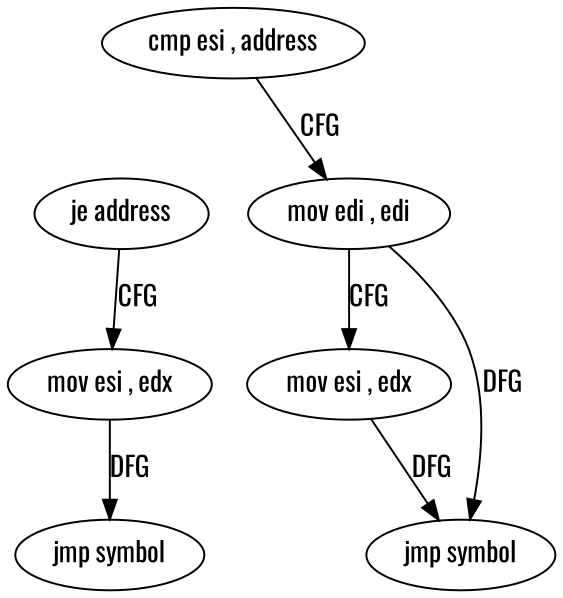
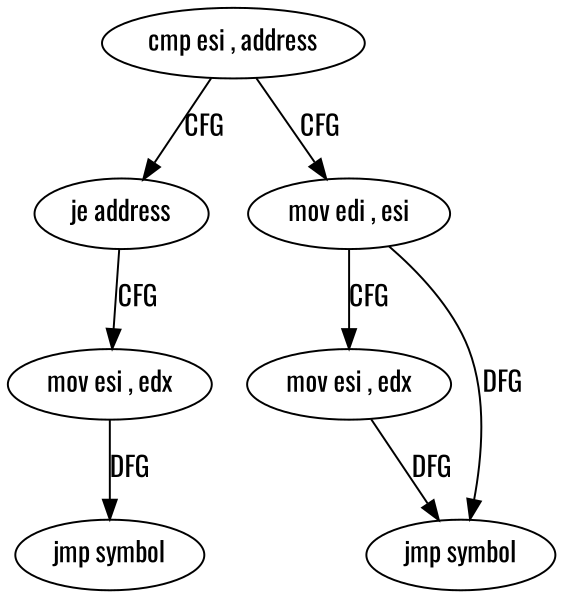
  digraph {
    fontname=Oswald
    node [fontname=Oswald]
    edge [fontname=Oswald]
    n1 [label="cmp esi , address"]
    n2 [label="je address"]
-   n3 [label="mov edi , edi"]
+   n3 [label="mov edi , esi"]
    n4 [label="mov esi , edx"]
    n5 [label="jmp symbol"]
    n6 [label="mov esi , edx"]
    n7 [label="jmp symbol"]
+   n1 -> n2 [label=CFG]
    n1 -> n3 [label=CFG]
    n2 -> n4 [label=CFG]
    n3 -> n6 [label=CFG]
    n3 -> n7 [label=DFG]
    n4 -> n5 [label=DFG]
    n6 -> n7 [label=DFG]
  }
